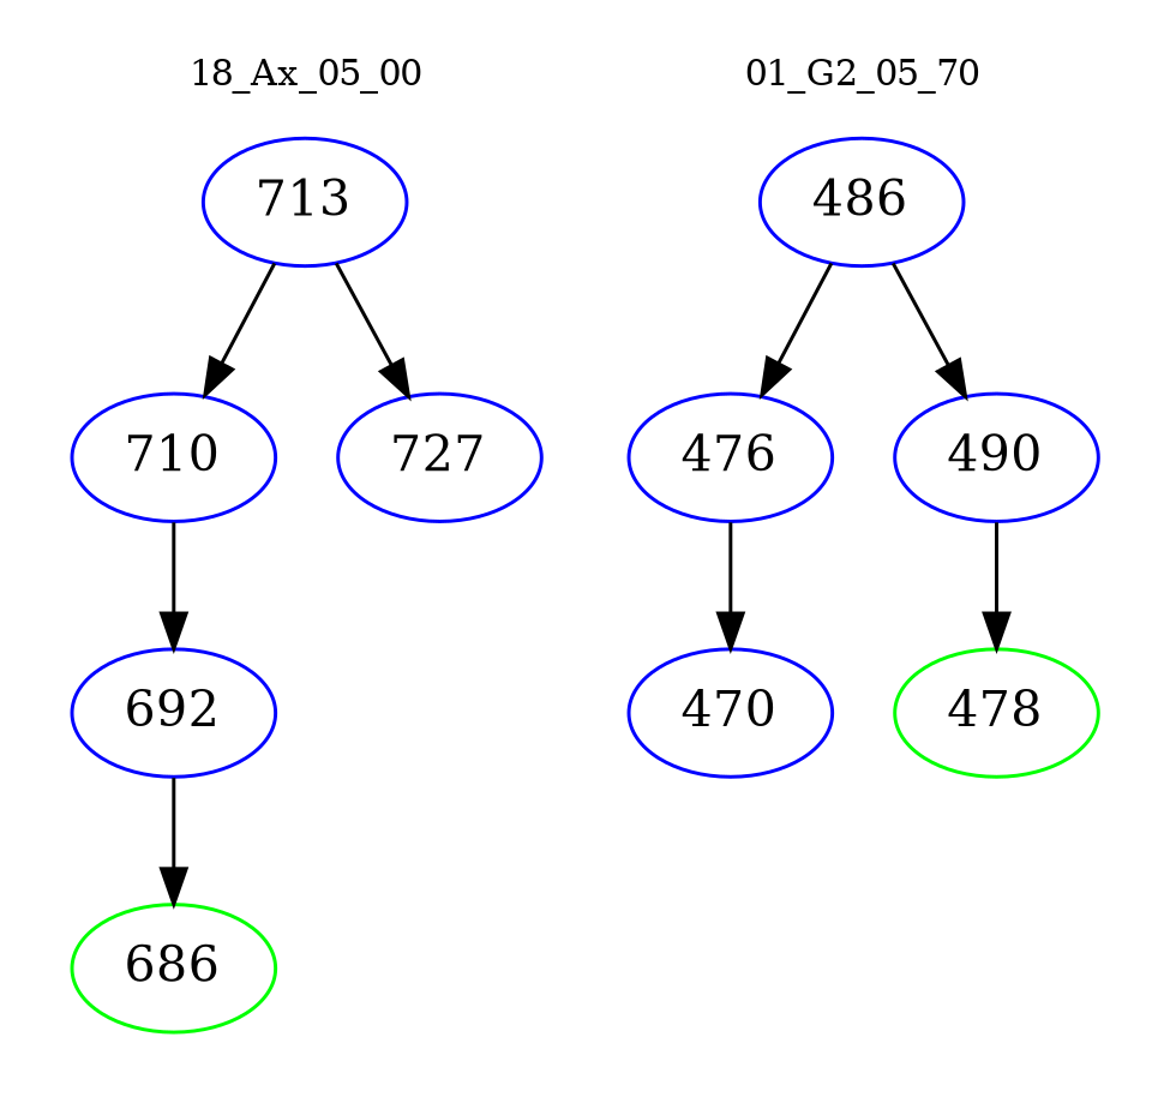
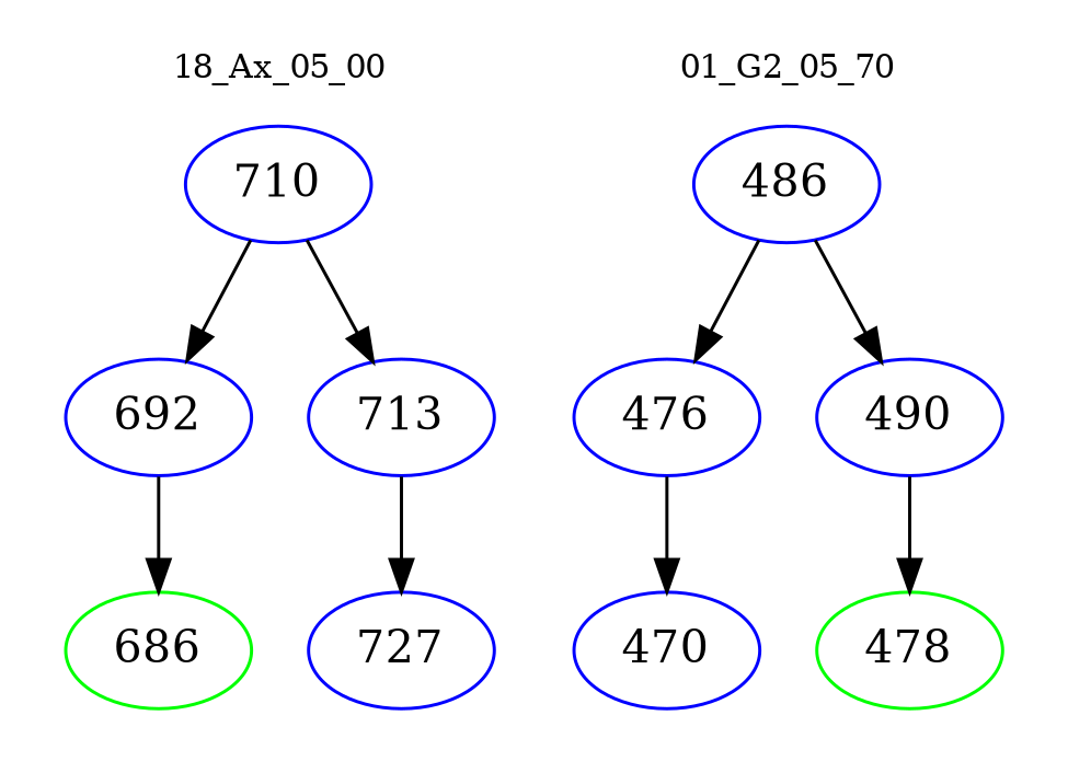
  digraph {
    node [color=blue]
    edge [color=black]
    n1 [label=710]
    n2 [label=692]
    n3 [label=713]
    n4 [color=green label=686]
    n5 [label=727]
    n6 [label=486]
    n7 [label=476]
    n8 [label=490]
    n9 [label=470]
    n10 [color=green label=478]
    subgraph cluster_1 {
      color=white
      fontsize=10
      label="18_Ax_05_00"
      n1
      n2
      n3
      n4
      n5
    }
    subgraph cluster_2 {
      color=white
      fontsize=10
      label="01_G2_05_70"
      n6
      n7
      n8
      n9
      n10
    }
    n1 -> n2
-   n3 -> n1
+   n1 -> n3
    n2 -> n4
    n3 -> n5
    n6 -> n7
    n6 -> n8
    n7 -> n9
    n8 -> n10
  }
